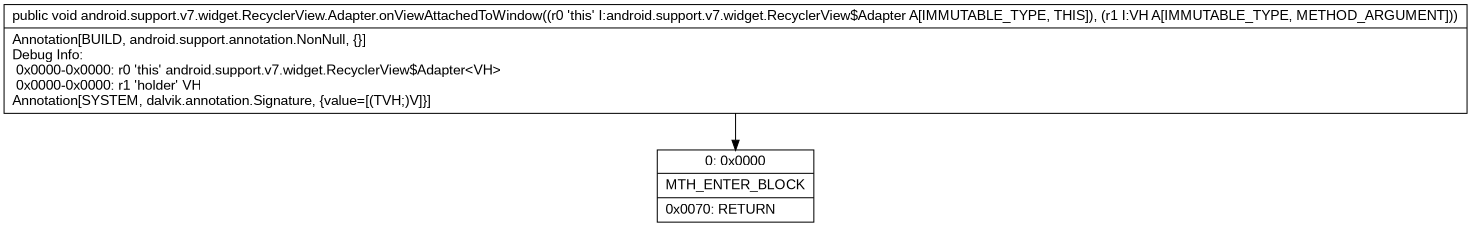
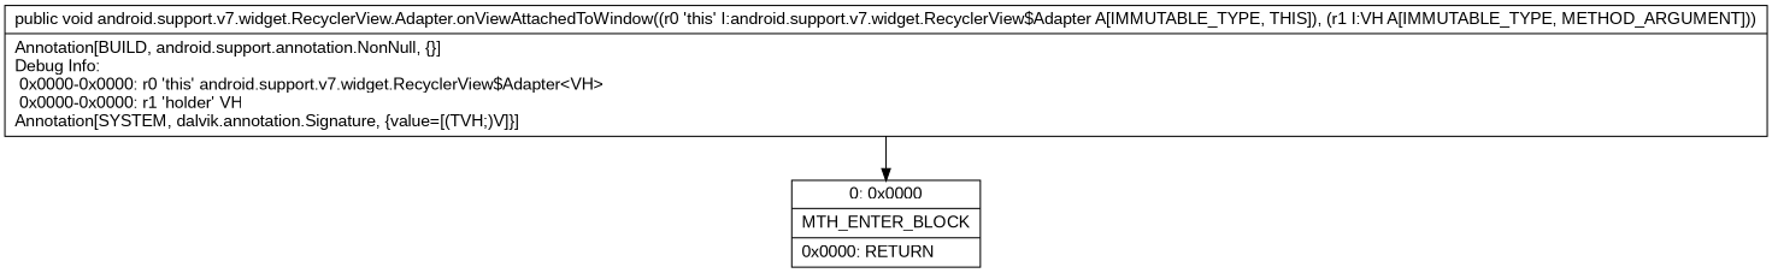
  digraph {
    fontname="Liberation Sans"
    node [shape=record fontname="Liberation Sans"]
-   n1 [label="{0\:\ 0x0000|MTH_ENTER_BLOCK\l|0x0070: RETURN   \l}"]
+   n1 [label="{0\:\ 0x0000|MTH_ENTER_BLOCK\l|0x0000: RETURN   \l}"]
    n2 [label="{public void android.support.v7.widget.RecyclerView.Adapter.onViewAttachedToWindow((r0 'this' I:android.support.v7.widget.RecyclerView$Adapter A[IMMUTABLE_TYPE, THIS]), (r1 I:VH A[IMMUTABLE_TYPE, METHOD_ARGUMENT]))  | Annotation[BUILD, android.support.annotation.NonNull, \{\}]\lDebug Info:\l  0x0000\-0x0000: r0 'this' android.support.v7.widget.RecyclerView$Adapter\<VH\>\l  0x0000\-0x0000: r1 'holder' VH\lAnnotation[SYSTEM, dalvik.annotation.Signature, \{value=[(TVH;)V]\}]\l}"]
    n2 -> n1 [fontname="Liberation Sans"]
  }
